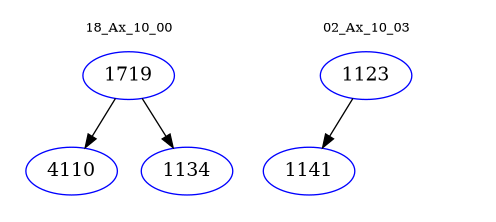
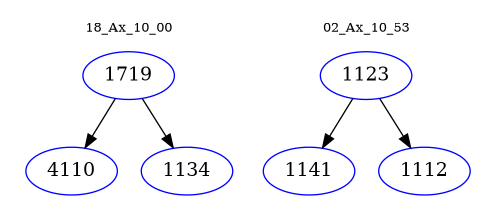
  digraph {
    node [color=blue]
    edge [color=black]
    n1 [label=1719]
    n2 [label=4110]
    n3 [label=1134]
    n4 [label=1123]
    n5 [label=1141]
+   n6 [label=1112]
    subgraph cluster_1 {
      color=white
      fontsize=10
      label="18_Ax_10_00"
      n1
      n2
      n3
    }
    subgraph cluster_2 {
      color=white
      fontsize=10
-     label="02_Ax_10_03"
+     label="02_Ax_10_53"
      n4
      n5
+     n6
    }
    n1 -> n2
    n1 -> n3
    n4 -> n5
+   n4 -> n6
  }
